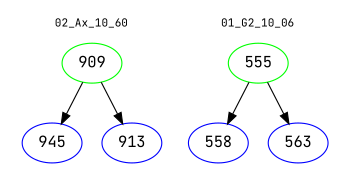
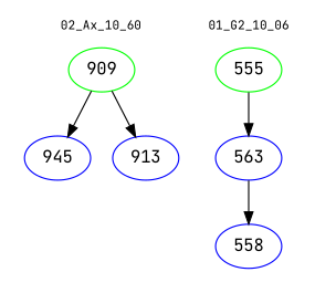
  digraph {
    fontname="JetBrains Mono"
    node [color=blue fontname="JetBrains Mono"]
    edge [color=black fontname="JetBrains Mono"]
    n1 [color=green label=909]
    n2 [label=945]
    n3 [label=913]
    n4 [color=green label=555]
    n5 [label=558]
    n6 [label=563]
    subgraph cluster_1 {
      color=white
      fontsize=10
      label="02_Ax_10_60"
      n1
      n2
      n3
    }
    subgraph cluster_2 {
      color=white
      fontsize=10
      label="01_G2_10_06"
      n4
      n5
      n6
    }
    n1 -> n2
    n1 -> n3
-   n4 -> n5
+   n6 -> n5
    n4 -> n6
  }
